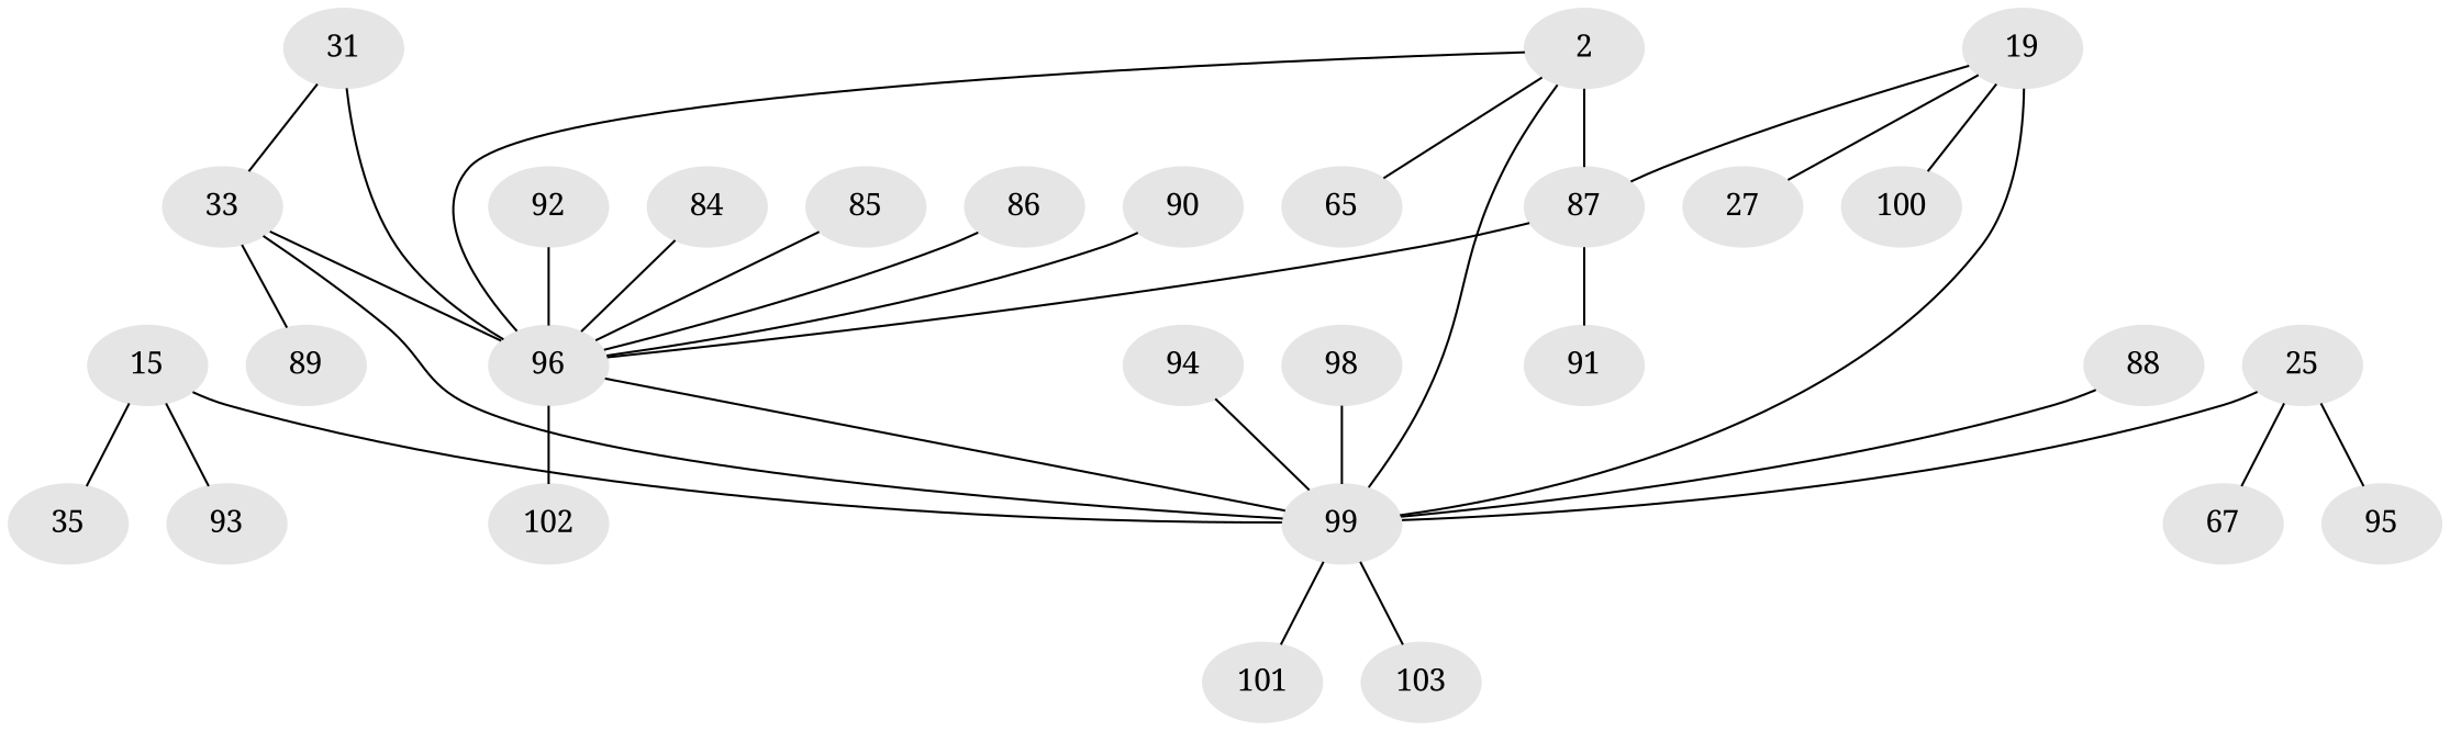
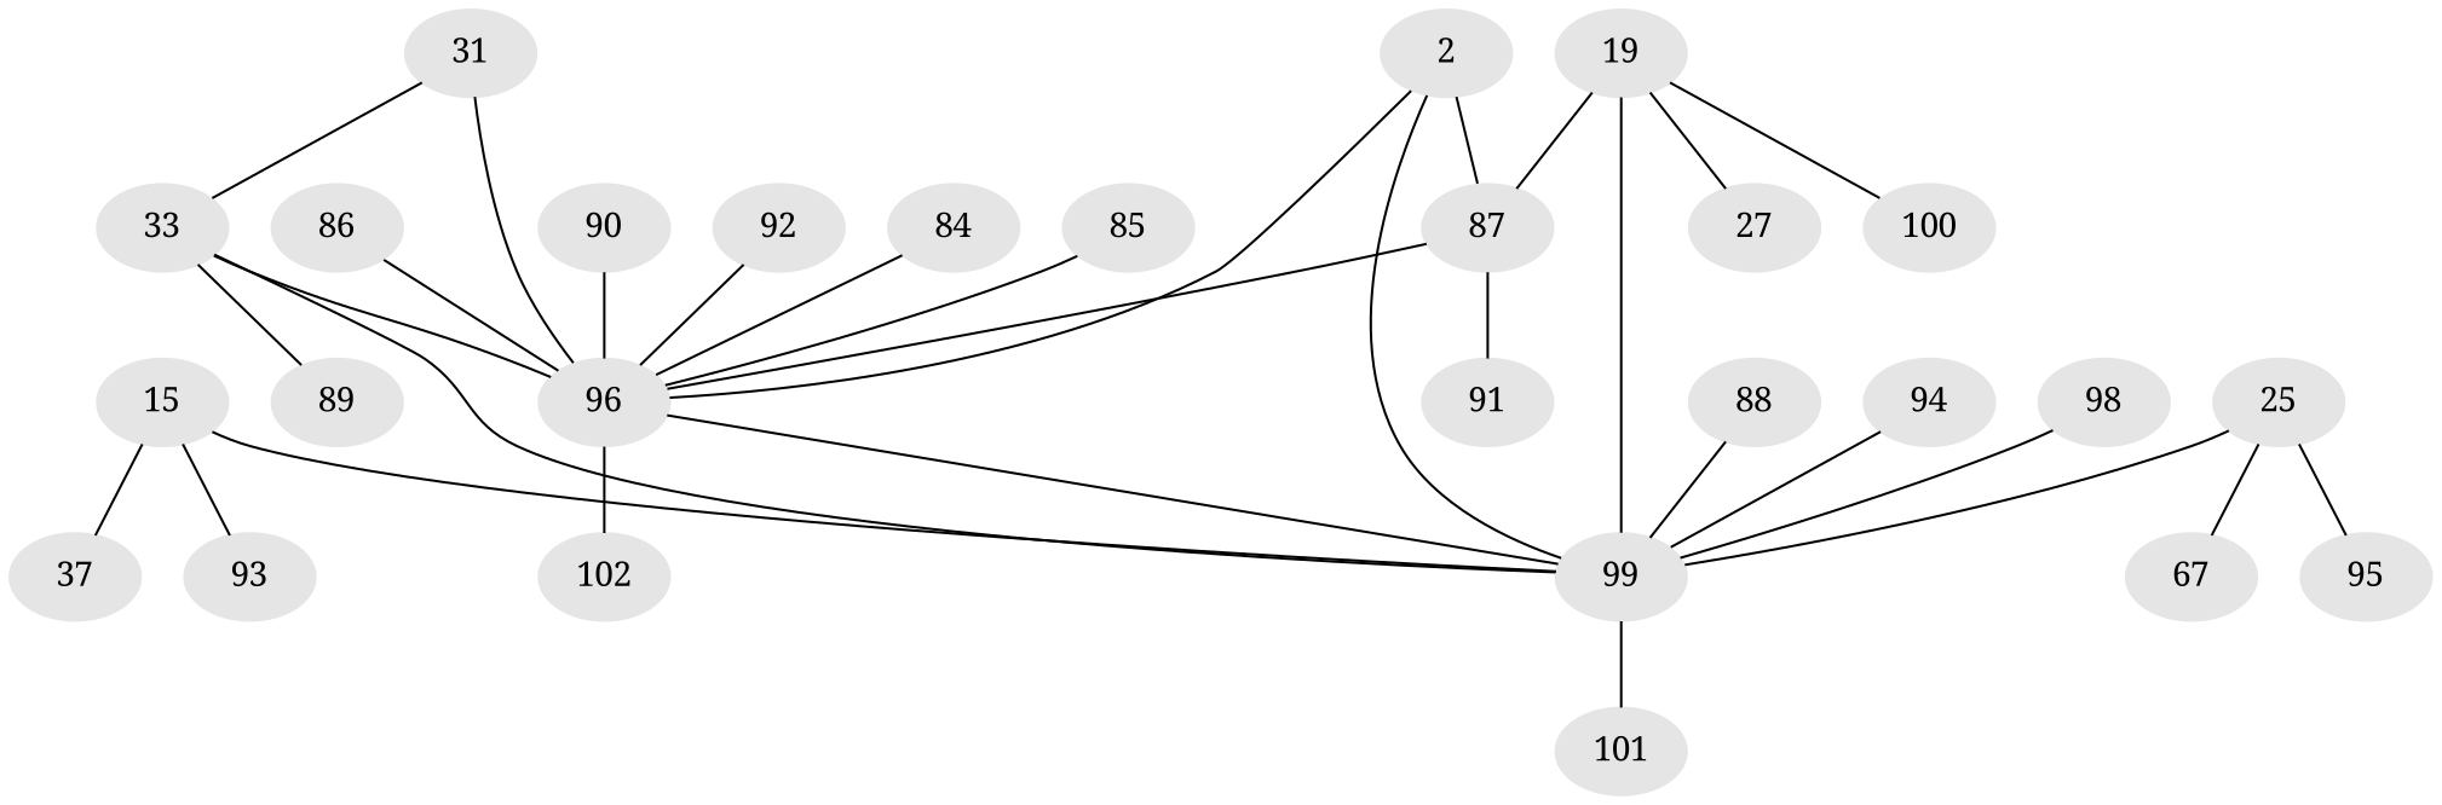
  graph {
    fontname="Noto Serif"
    node [color=gray90 fontname="Noto Serif" style=filled]
    edge [fontname="Noto Serif"]
    2 [super="+1"]
-   65
    87 [super="+80"]
    96 [super="+68+36+38+48+49+53+59+66+69+70+72+78+83"]
    99 [super="+30+64+77+58+71+75+79+81"]
    91 [super="+76"]
    102 [super="+41"]
    101 [super="+97"]
-   103
    15 [super="+14"]
-   37 [label=35]
+   37
    93 [super="+42"]
    19 [super="+16"]
    27
    100
    25 [super="+24"]
    67
    95
    33 [super="+9"]
    89
    31
    84
    85
    86
    88 [super="+60+73"]
    90 [super="+63"]
    92
    94
    98
-   2 -- 65
    2 -- 87 [weight=6]
    2 -- 96
    2 -- 99
    87 -- 96 [weight=2]
    87 -- 91
    96 -- 99 [weight=3]
    96 -- 102
    99 -- 101
-   99 -- 103
    15 -- 99 [weight=6]
    15 -- 37
    15 -- 93
    19 -- 87
    19 -- 99 [weight=7]
    19 -- 27
    19 -- 100
    25 -- 99 [weight=2]
    25 -- 67
    25 -- 95
    33 -- 96 [weight=7]
    33 -- 99
    33 -- 89
    31 -- 96 [weight=6]
    31 -- 33
    84 -- 96
    85 -- 96
    86 -- 96
    88 -- 99
    90 -- 96
    92 -- 96
    94 -- 99
    98 -- 99
  }
